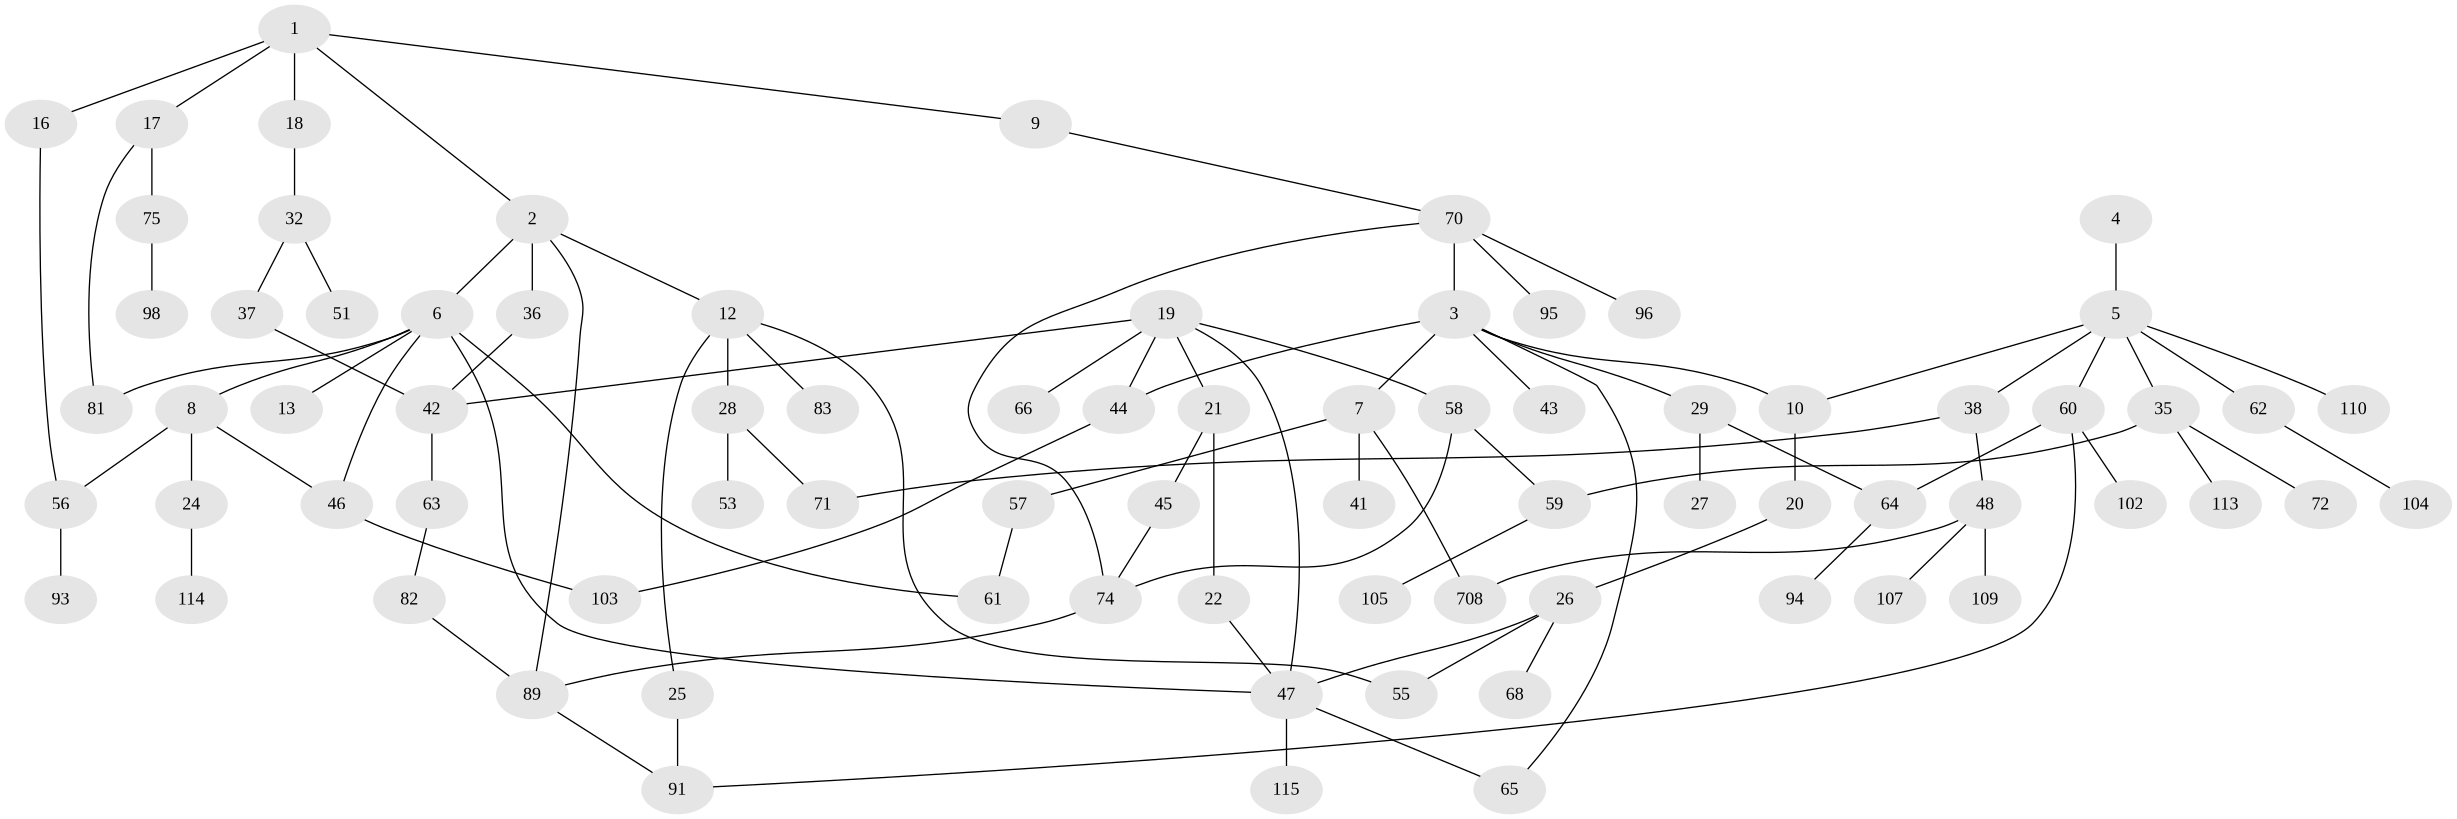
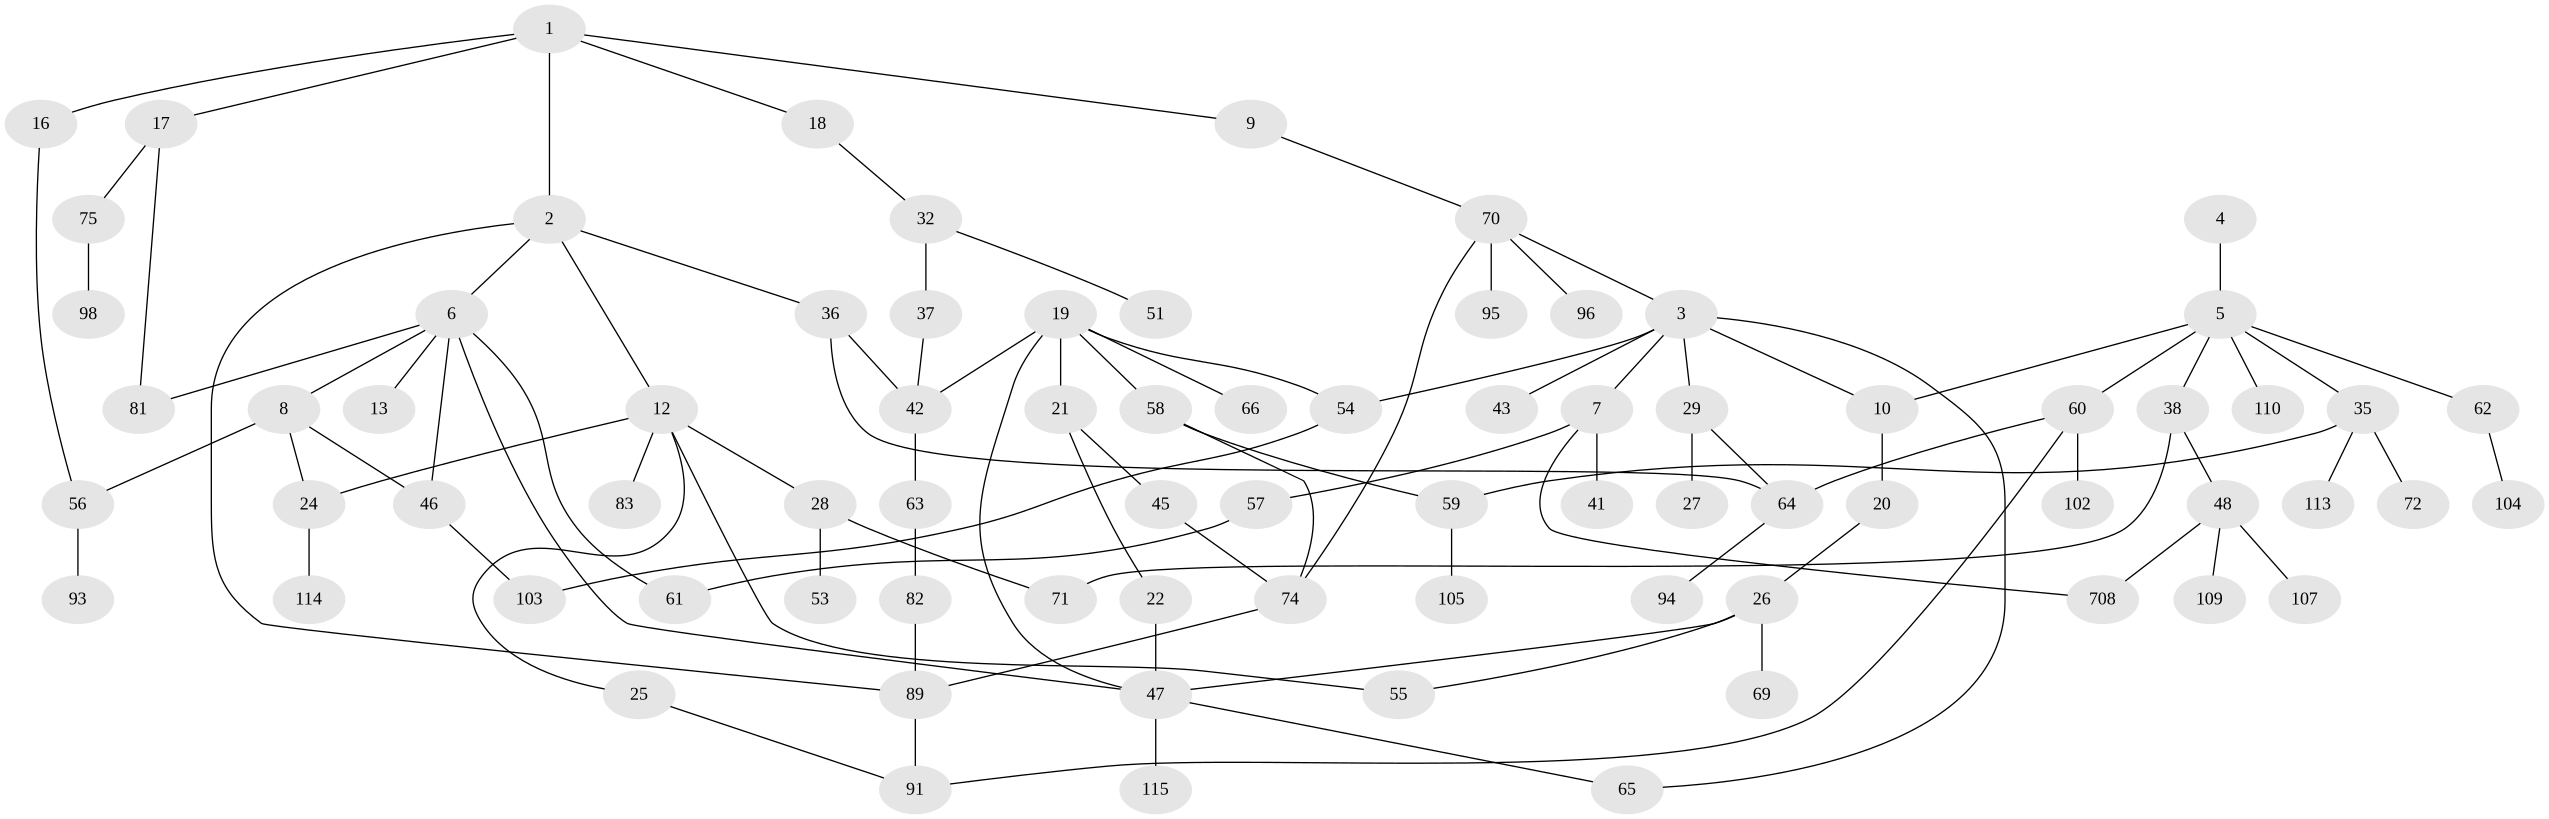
  graph {
    fontname="Liberation Serif"
    node [color=gray90 fontname="Liberation Serif" style=filled]
    edge [fontname="Liberation Serif"]
    1 [super="+111"]
    2 [super="+14"]
    9
    16
    17 [super="+29"]
    18 [super="+31"]
    6 [super="+39"]
    12 [super="+34"]
    36
    89
    3 [super="+11"]
    7 [super="+33"]
    10 [super="+77"]
    n14 [label=29]
    43
-   54 [super="+118" label=44]
+   54 [super="+118"]
    65 [super="+79"]
    70 [super="+73"]
    56 [super="+119"]
    81
    75
    32 [super="+50"]
    5 [super="+15"]
    4
    8
    13 [super="+44"]
    47 [super="+87"]
    61 [super="+86"]
    46
    24 [super="+52"]
    25 [super="+88"]
    28 [super="+67"]
    55 [super="+116"]
    83
    42 [super="+106"]
    64 [super="+112"]
    91 [super="+97"]
    41
    57
    n40 [label=708]
    20
    27
    103
    35 [super="+49"]
    38 [super="+100"]
    60 [super="+80"]
    62
    110
    59 [super="+84"]
    72
    113 [super="+115"]
    71
    48 [super="+78"]
    102
    104
    19 [super="+92"]
    21 [super="+101"]
    58 [super="+76"]
    66 [super="+99"]
    n60 [label=115]
    114
    93
    74 [super="+90"]
    95
    96
    26 [super="+30"]
    53
    98
    37 [super="+40"]
    51
    22
    45
    63
-   69 [label=68]
+   69
    94
    105
    107
    109
    82 [super="+85"]
    1 -- 2
    1 -- 9
    1 -- 16
    1 -- 17
    1 -- 18
    2 -- 6
    2 -- 12
    2 -- 36
    2 -- 89
    9 -- 70
    16 -- 56
    17 -- 81
    17 -- 75
    18 -- 32
    6 -- 81
    6 -- 8
    6 -- 13
    6 -- 47
    6 -- 61
    6 -- 46
+   12 -- 24
    12 -- 25
    12 -- 28
    12 -- 55
    12 -- 83
    36 -- 42
+   36 -- 64
    89 -- 91
    3 -- 7
    3 -- 10
    3 -- n14
    3 -- 43
    3 -- 54
    3 -- 65
    7 -- 41
    7 -- 57
    7 -- n40
    10 -- 20
    n14 -- 64
    n14 -- 27
    54 -- 103
    70 -- 3
    70 -- 74
    70 -- 95
    70 -- 96
    56 -- 93
    75 -- 98
    32 -- 37
    32 -- 51
    5 -- 10
    5 -- 35
    5 -- 38
    5 -- 60
    5 -- 62
    5 -- 110
    4 -- 5
    8 -- 56
    8 -- 46
    8 -- 24
    47 -- 65
    47 -- n60
    46 -- 103
    24 -- 114
    25 -- 91
    28 -- 71
    28 -- 53
    42 -- 63
    64 -- 94
    57 -- 61
    20 -- 26
    35 -- 59
    35 -- 72
    35 -- 113
    38 -- 71
    38 -- 48
    60 -- 64
    60 -- 91
    60 -- 102
    62 -- 104
    59 -- 105
    48 -- n40
    48 -- 107
    48 -- 109
    19 -- 54
    19 -- 47
    19 -- 42
    19 -- 21
    19 -- 58
    19 -- 66
    21 -- 22
    21 -- 45
    58 -- 59
    58 -- 74
    74 -- 89
    26 -- 47
    26 -- 55
    26 -- 69
    37 -- 42
    22 -- 47
    45 -- 74
    63 -- 82
    82 -- 89
  }
